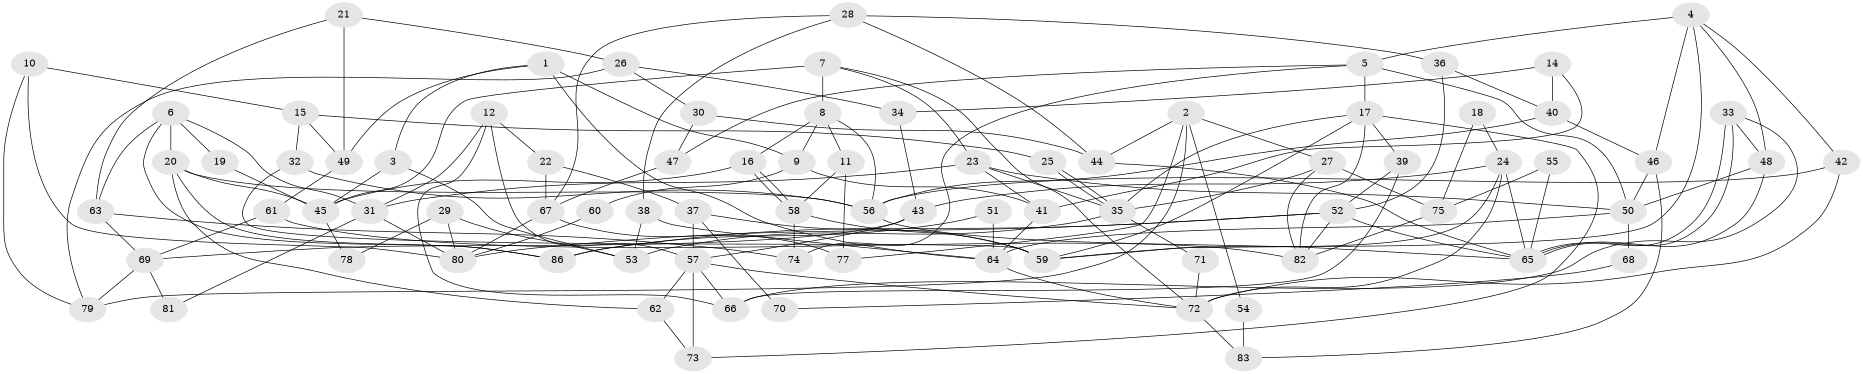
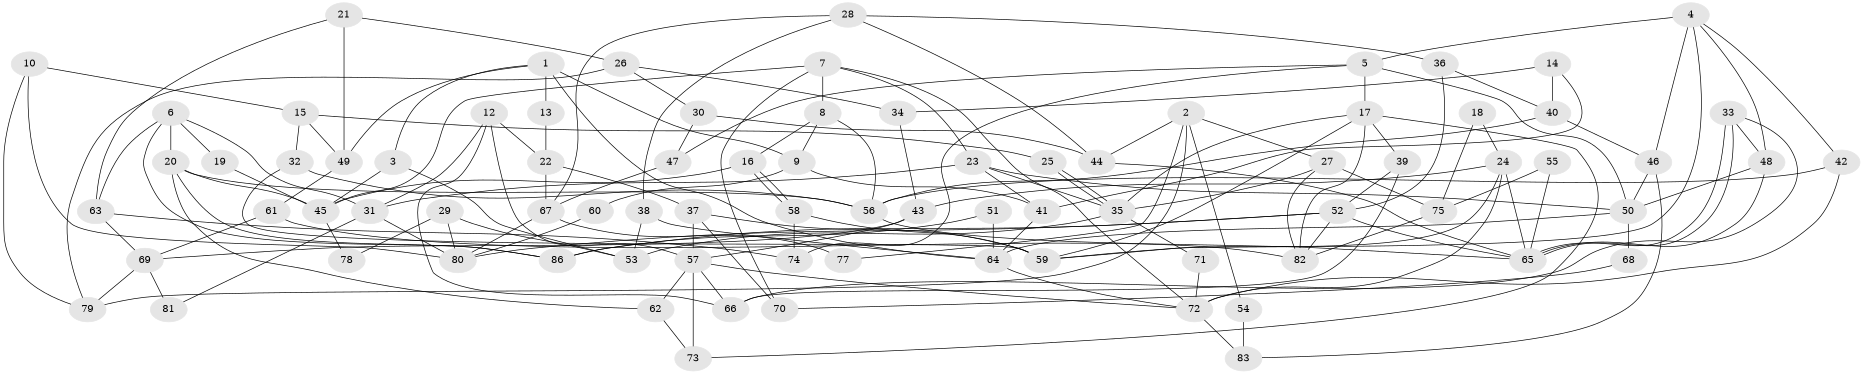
  graph {
    node [color=gray90 style=filled]
    1
    3
    9
+   13
    49
    64
    45
    53
    41
    60
    22
    61
    72
    2
    27
    44
    54
    77
    79
    35
    82
    75
    65
    83
    78
    4
    5
    42
    46
    48
    59
    17
    47
    50
    74
    56
    39
    73
    67
    68
    6
    19
    20
    31
    63
    n46 [label=86]
    62
    80
    81
    69
    7
    8
    23
    70
-   11
    16
    58
    10
    15
    25
    32
    12
    57
    66
    37
    14
    34
    40
    43
    71
    52
    18
    24
    21
    26
    30
    28
    36
    38
    29
    33
    51
    55
    1 -- 3
    1 -- 9
+   1 -- 13
    1 -- 49
    1 -- 64
    3 -- 45
    3 -- 53
    9 -- 41
    9 -- 60
+   13 -- 22
    49 -- 61
    64 -- 72
    45 -- 78
    41 -- 64
    60 -- 80
    22 -- 67
    22 -- 37
    61 -- 82
    61 -- 69
    72 -- 83
    2 -- 27
    2 -- 44
    2 -- 54
    2 -- 77
    2 -- 79
    27 -- 35
    27 -- 82
    27 -- 75
    44 -- 65
    54 -- 83
    35 -- 53
    35 -- 71
    75 -- 82
    4 -- 5
    4 -- 42
    4 -- 46
    4 -- 48
    4 -- 59
    5 -- 17
    5 -- 47
    5 -- 50
    5 -- 74
    42 -- 72
    42 -- 56
    46 -- 83
    46 -- 50
    48 -- 65
    48 -- 50
    17 -- 35
    17 -- 82
    17 -- 59
    17 -- 39
    17 -- 73
    47 -- 67
    50 -- 64
    50 -- 68
    56 -- 65
    39 -- 66
    39 -- 52
    67 -- 77
    67 -- 80
    68 -- 70
    6 -- 19
    6 -- 20
    6 -- 31
    6 -- 63
    6 -- n46
    19 -- 45
    20 -- 45
    20 -- 56
    20 -- n46
    20 -- 62
    31 -- 80
    31 -- 81
    63 -- 74
    63 -- 69
    62 -- 73
    69 -- 79
    69 -- 81
    7 -- 45
    7 -- 72
    7 -- 8
    7 -- 23
+   7 -- 70
    8 -- 9
    8 -- 56
-   8 -- 11
    8 -- 16
    23 -- 41
    23 -- 35
    23 -- 50
    23 -- 31
-   11 -- 77
-   11 -- 58
    16 -- 45
    16 -- 58
    16 -- 58
    58 -- 59
    58 -- 74
    10 -- 79
    10 -- 80
    10 -- 15
    15 -- 49
    15 -- 25
    15 -- 32
    25 -- 35
    25 -- 35
    32 -- 59
    32 -- 56
    12 -- 22
    12 -- 31
    12 -- 57
    12 -- 66
    57 -- 72
    57 -- 73
    57 -- 62
    57 -- 66
    37 -- 59
    37 -- 70
    37 -- 57
    14 -- 41
    14 -- 34
    14 -- 40
    34 -- 43
    40 -- 46
    40 -- 56
    43 -- 69
    43 -- 57
    71 -- 72
    52 -- 82
    52 -- 65
    52 -- n46
    52 -- 80
    18 -- 75
    18 -- 24
    24 -- 72
    24 -- 65
    24 -- 59
    24 -- 43
    21 -- 49
    21 -- 63
    21 -- 26
    26 -- 79
    26 -- 34
    26 -- 30
    30 -- 44
    30 -- 47
    28 -- 44
    28 -- 67
    28 -- 36
    28 -- 38
    36 -- 40
    36 -- 52
    38 -- 64
    38 -- 53
    29 -- 53
    29 -- 78
    29 -- 80
    33 -- 65
    33 -- 65
    33 -- 48
    33 -- 66
    51 -- 64
    51 -- n46
    55 -- 75
    55 -- 65
  }
